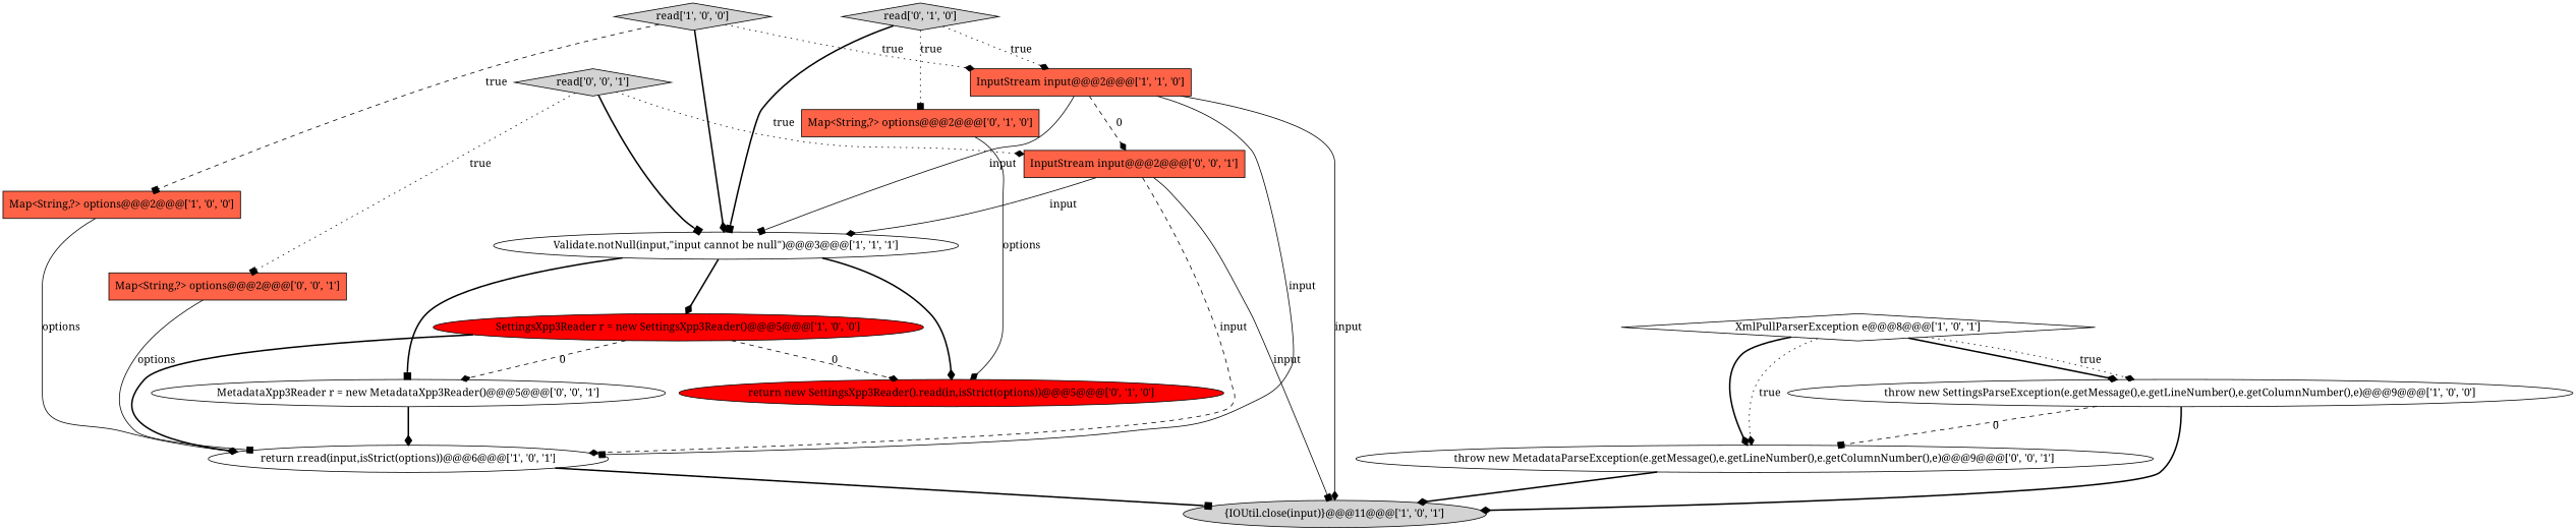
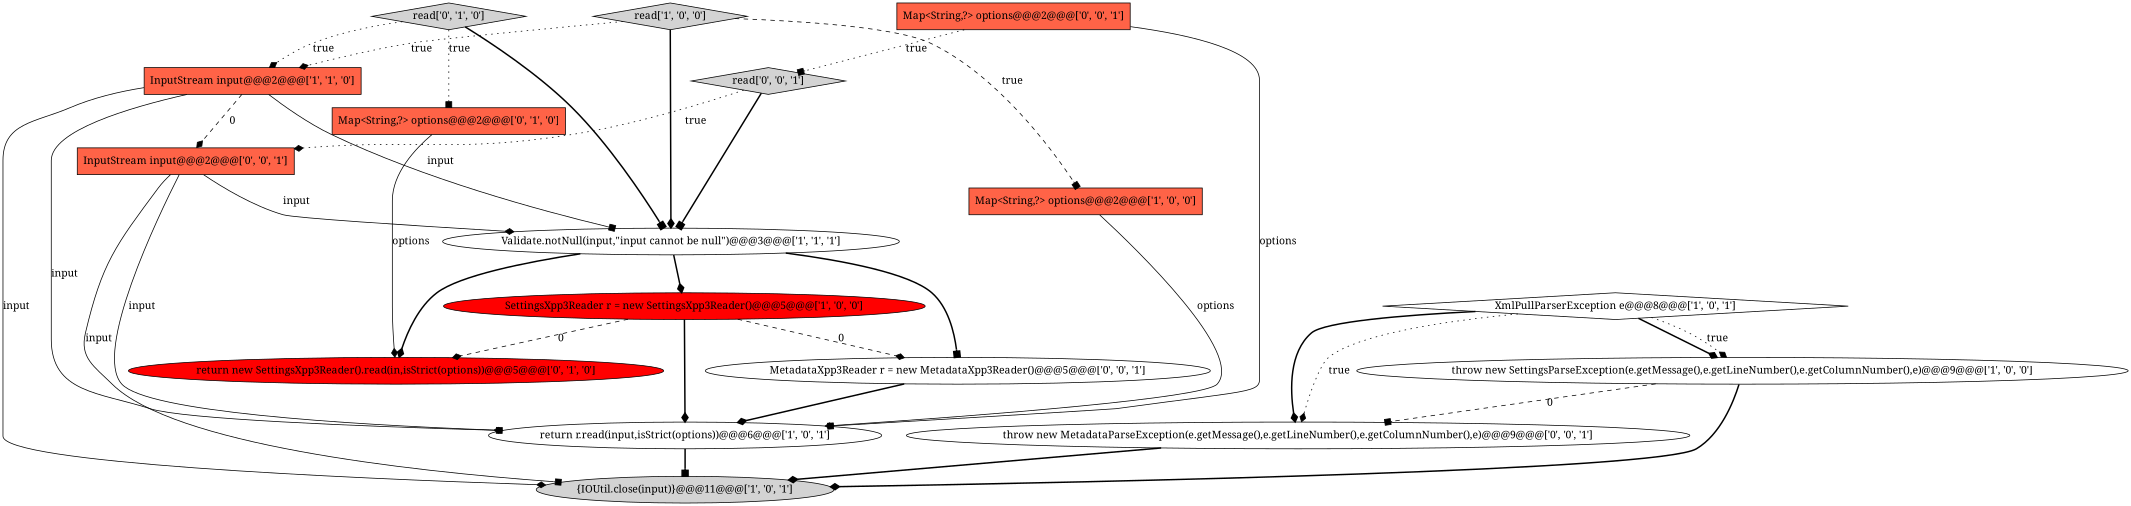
  digraph {
    fontname="Noto Serif"
    node [fillcolor=white fontname="Noto Serif" shape=ellipse style=filled]
    edge [arrowhead=diamond fontname="Noto Serif" style=bold]
    n1 [label="return r.read(input,isStrict(options))@@@6@@@['1', '0', '1']"]
    n2 [fillcolor=lightgray label="{IOUtil.close(input)}@@@11@@@['1', '0', '1']"]
    n3 [label="MetadataXpp3Reader r = new MetadataXpp3Reader()@@@5@@@['0', '0', '1']"]
    n4 [fillcolor=tomato label="InputStream input@@@2@@@['1', '1', '0']" shape=box]
    n5 [label="Validate.notNull(input,\"input cannot be null\")@@@3@@@['1', '1', '1']"]
    n6 [fillcolor=tomato label="InputStream input@@@2@@@['0', '0', '1']" shape=box]
    n7 [fillcolor=red label="SettingsXpp3Reader r = new SettingsXpp3Reader()@@@5@@@['1', '0', '0']"]
    n8 [fillcolor=red label="return new SettingsXpp3Reader().read(in,isStrict(options))@@@5@@@['0', '1', '0']"]
    n9 [fillcolor=lightgray label="read['0', '0', '1']" shape=diamond]
    n10 [fillcolor=tomato label="Map<String,?> options@@@2@@@['0', '0', '1']" shape=box]
    n11 [fillcolor=lightgray label="read['0', '1', '0']" shape=diamond]
    n12 [fillcolor=tomato label="Map<String,?> options@@@2@@@['0', '1', '0']" shape=box]
    n13 [label="throw new MetadataParseException(e.getMessage(),e.getLineNumber(),e.getColumnNumber(),e)@@@9@@@['0', '0', '1']"]
    n14 [fillcolor=lightgray label="read['1', '0', '0']" shape=diamond]
    n15 [fillcolor=tomato label="Map<String,?> options@@@2@@@['1', '0', '0']" shape=box]
    n16 [label="throw new SettingsParseException(e.getMessage(),e.getLineNumber(),e.getColumnNumber(),e)@@@9@@@['1', '0', '0']"]
    n17 [label="XmlPullParserException e@@@8@@@['1', '0', '1']" shape=diamond]
    n1 -> n2 [arrowhead=box]
    n3 -> n1
    n4 -> n1 [arrowhead=box label=input style=solid]
    n4 -> n2 [label=input style=solid]
    n4 -> n5 [arrowhead=box label=input style=solid]
    n4 -> n6 [label=0 style=dashed]
    n5 -> n3 [arrowhead=box]
    n5 -> n7
    n5 -> n8
-   n6 -> n1 [label=input style=dashed]
+   n6 -> n1 [label=input style=solid]
    n6 -> n2 [arrowhead=box label=input style=solid]
    n6 -> n5 [label=input style=solid]
    n7 -> n1
    n7 -> n3 [label=0 style=dashed]
    n7 -> n8 [label=0 style=dashed]
    n9 -> n5 [arrowhead=box]
    n9 -> n6 [label=true style=dotted]
-   n9 -> n10 [arrowhead=box label=true style=dotted]
+   n10 -> n9 [arrowhead=box label=true style=dotted]
    n10 -> n1 [arrowhead=box label=options style=solid]
    n11 -> n4 [label=true style=dotted]
    n11 -> n5 [arrowhead=box]
    n11 -> n12 [arrowhead=box label=true style=dotted]
    n12 -> n8 [label=options style=solid]
    n13 -> n2
    n14 -> n4 [label=true style=dotted]
    n14 -> n5
    n14 -> n15 [arrowhead=box label=true style=dashed]
    n15 -> n1 [label=options style=solid]
    n16 -> n2
    n16 -> n13 [arrowhead=box label=0 style=dashed]
    n17 -> n13
    n17 -> n13 [label=true style=dotted]
    n17 -> n16
    n17 -> n16 [label=true style=dotted]
  }
